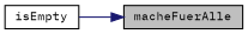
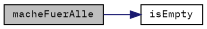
  digraph {
    rankdir=LR
    fontname="IBM Plex Mono"
    node [color=black fontname="IBM Plex Mono" fontsize=10 shape=record style=filled]
    n1 [fillcolor=grey75 fontcolor=black height=0.2 label=macheFuerAlle width=0.4]
    n2 [fillcolor=white height=0.2 label=isEmpty width=0.4]
-   n2 -> n1 [color=midnightblue fontname="IBM Plex Mono" fontsize=10 labelfontname=Helvetica labelfontsize=10 style=solid]
+   n1 -> n2 [color=midnightblue fontname="IBM Plex Mono" fontsize=10 labelfontname=Helvetica labelfontsize=10 style=solid]
  }
